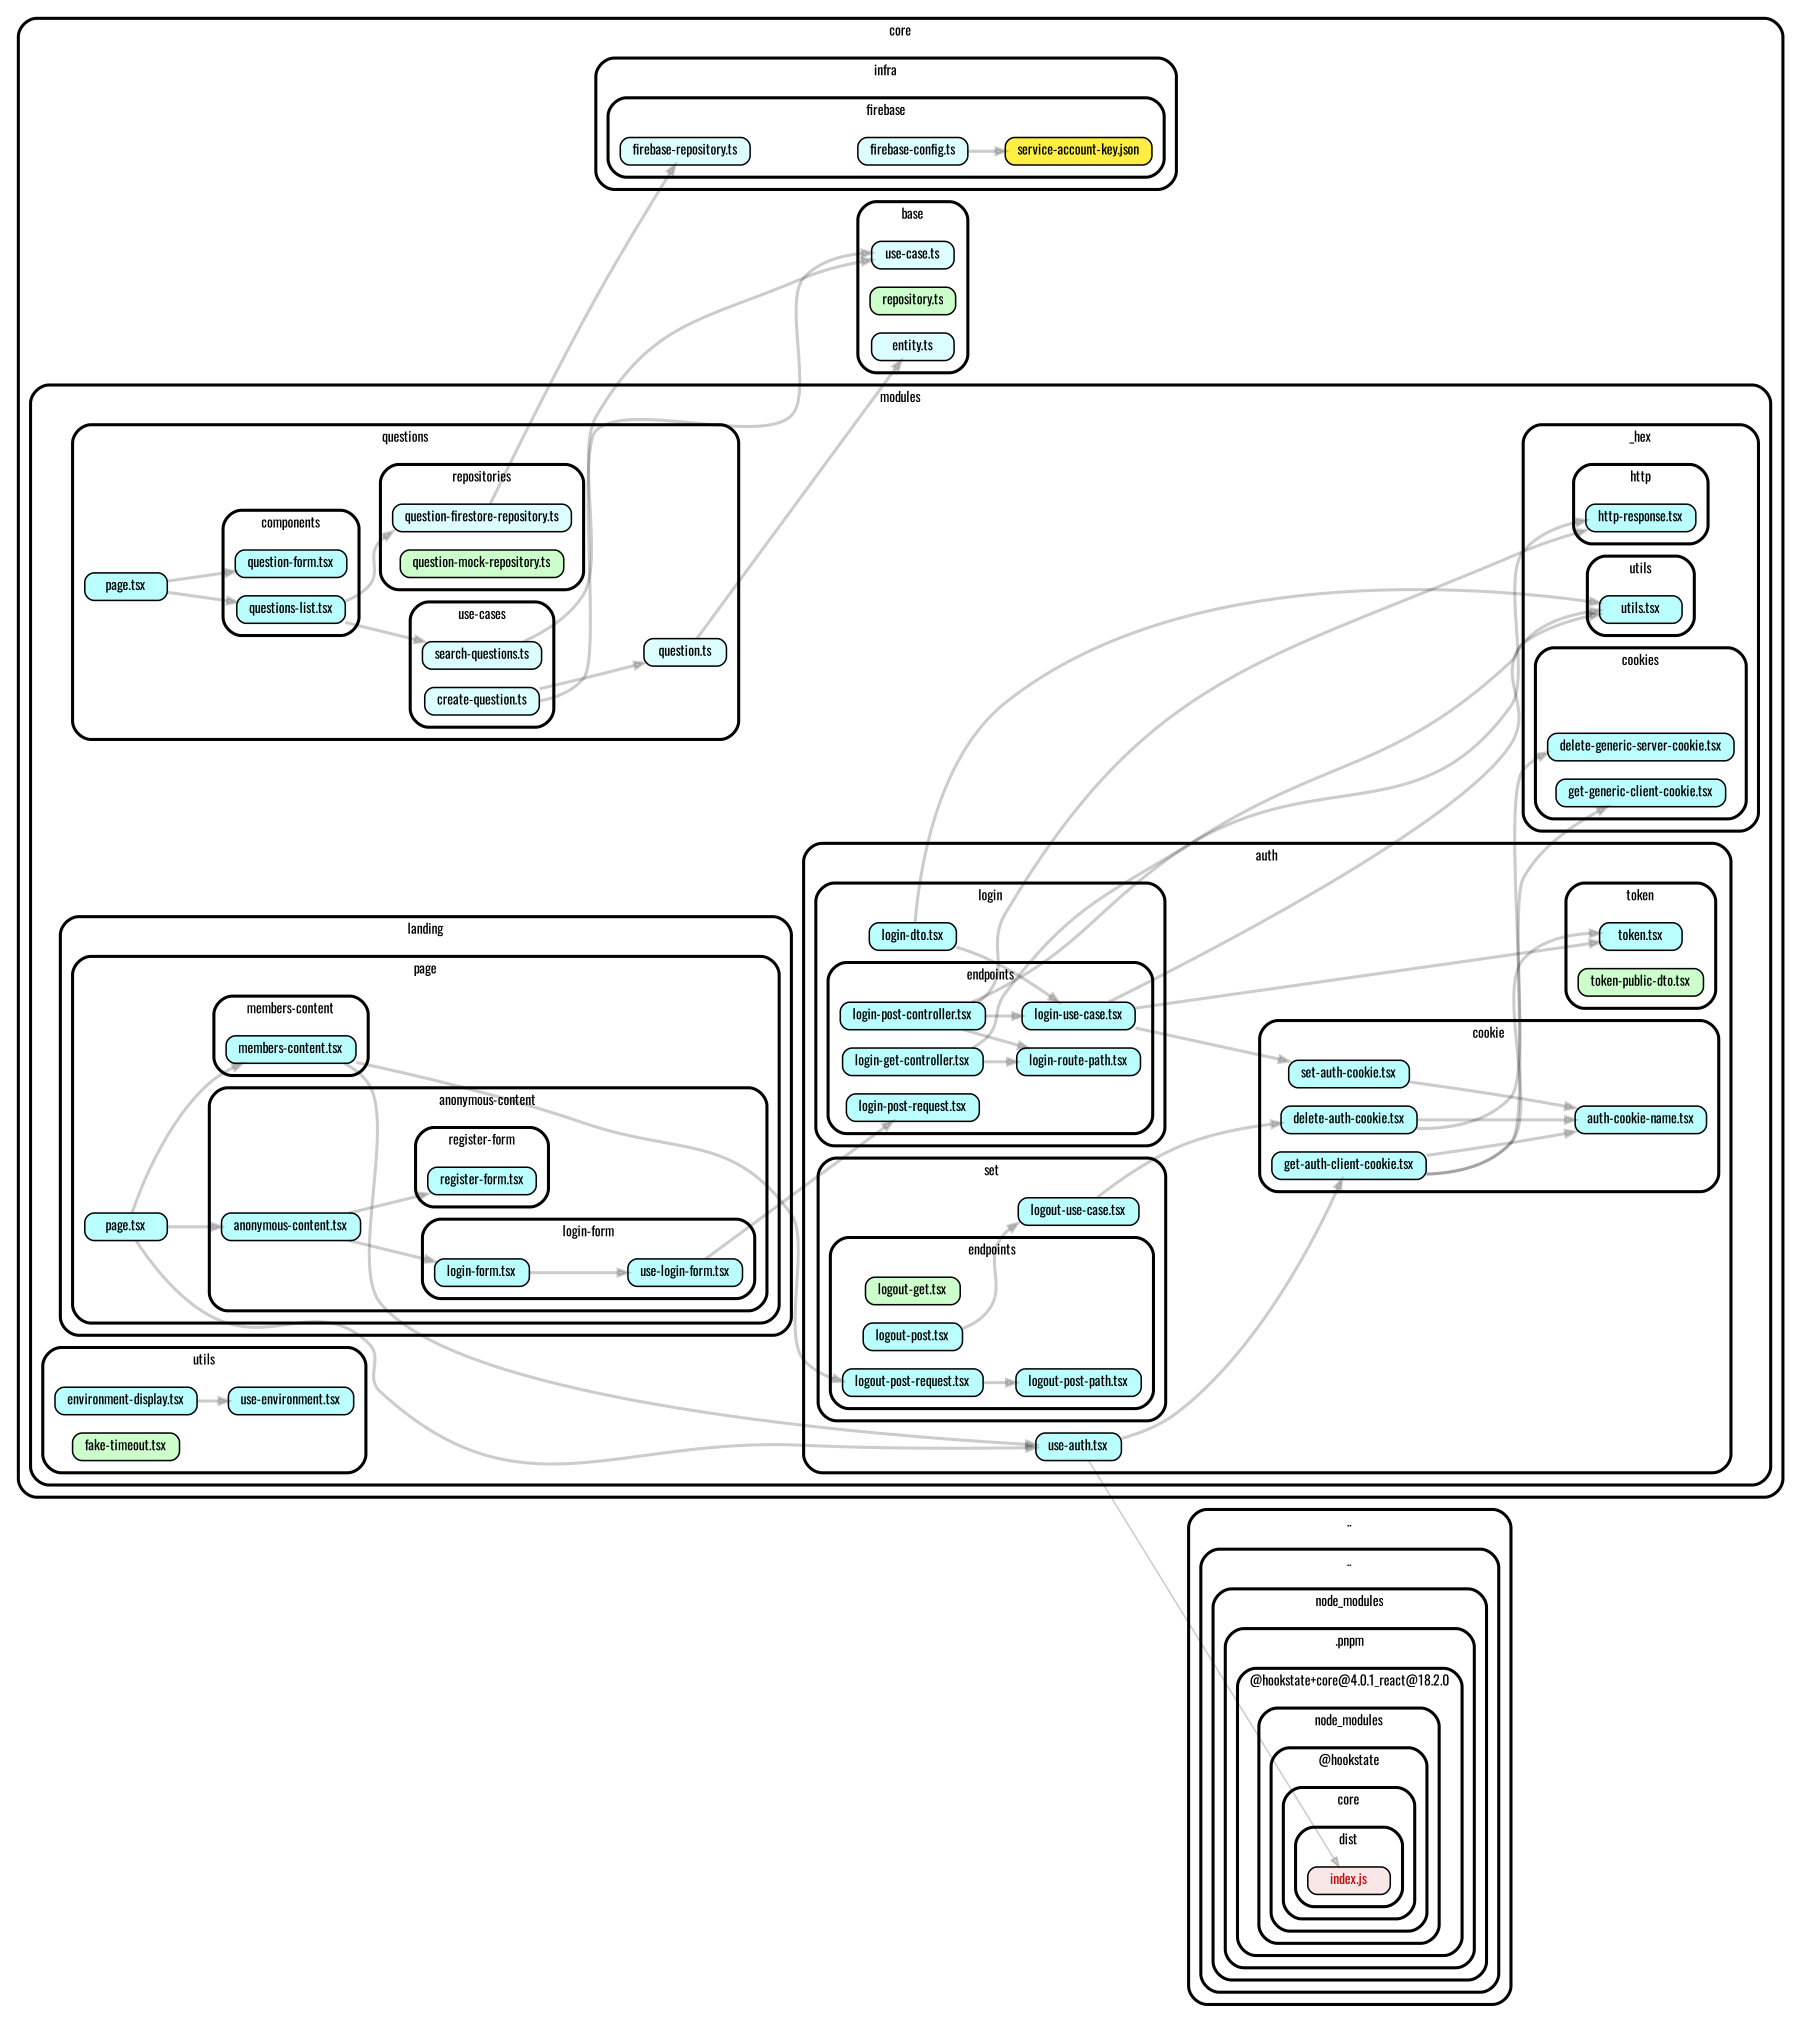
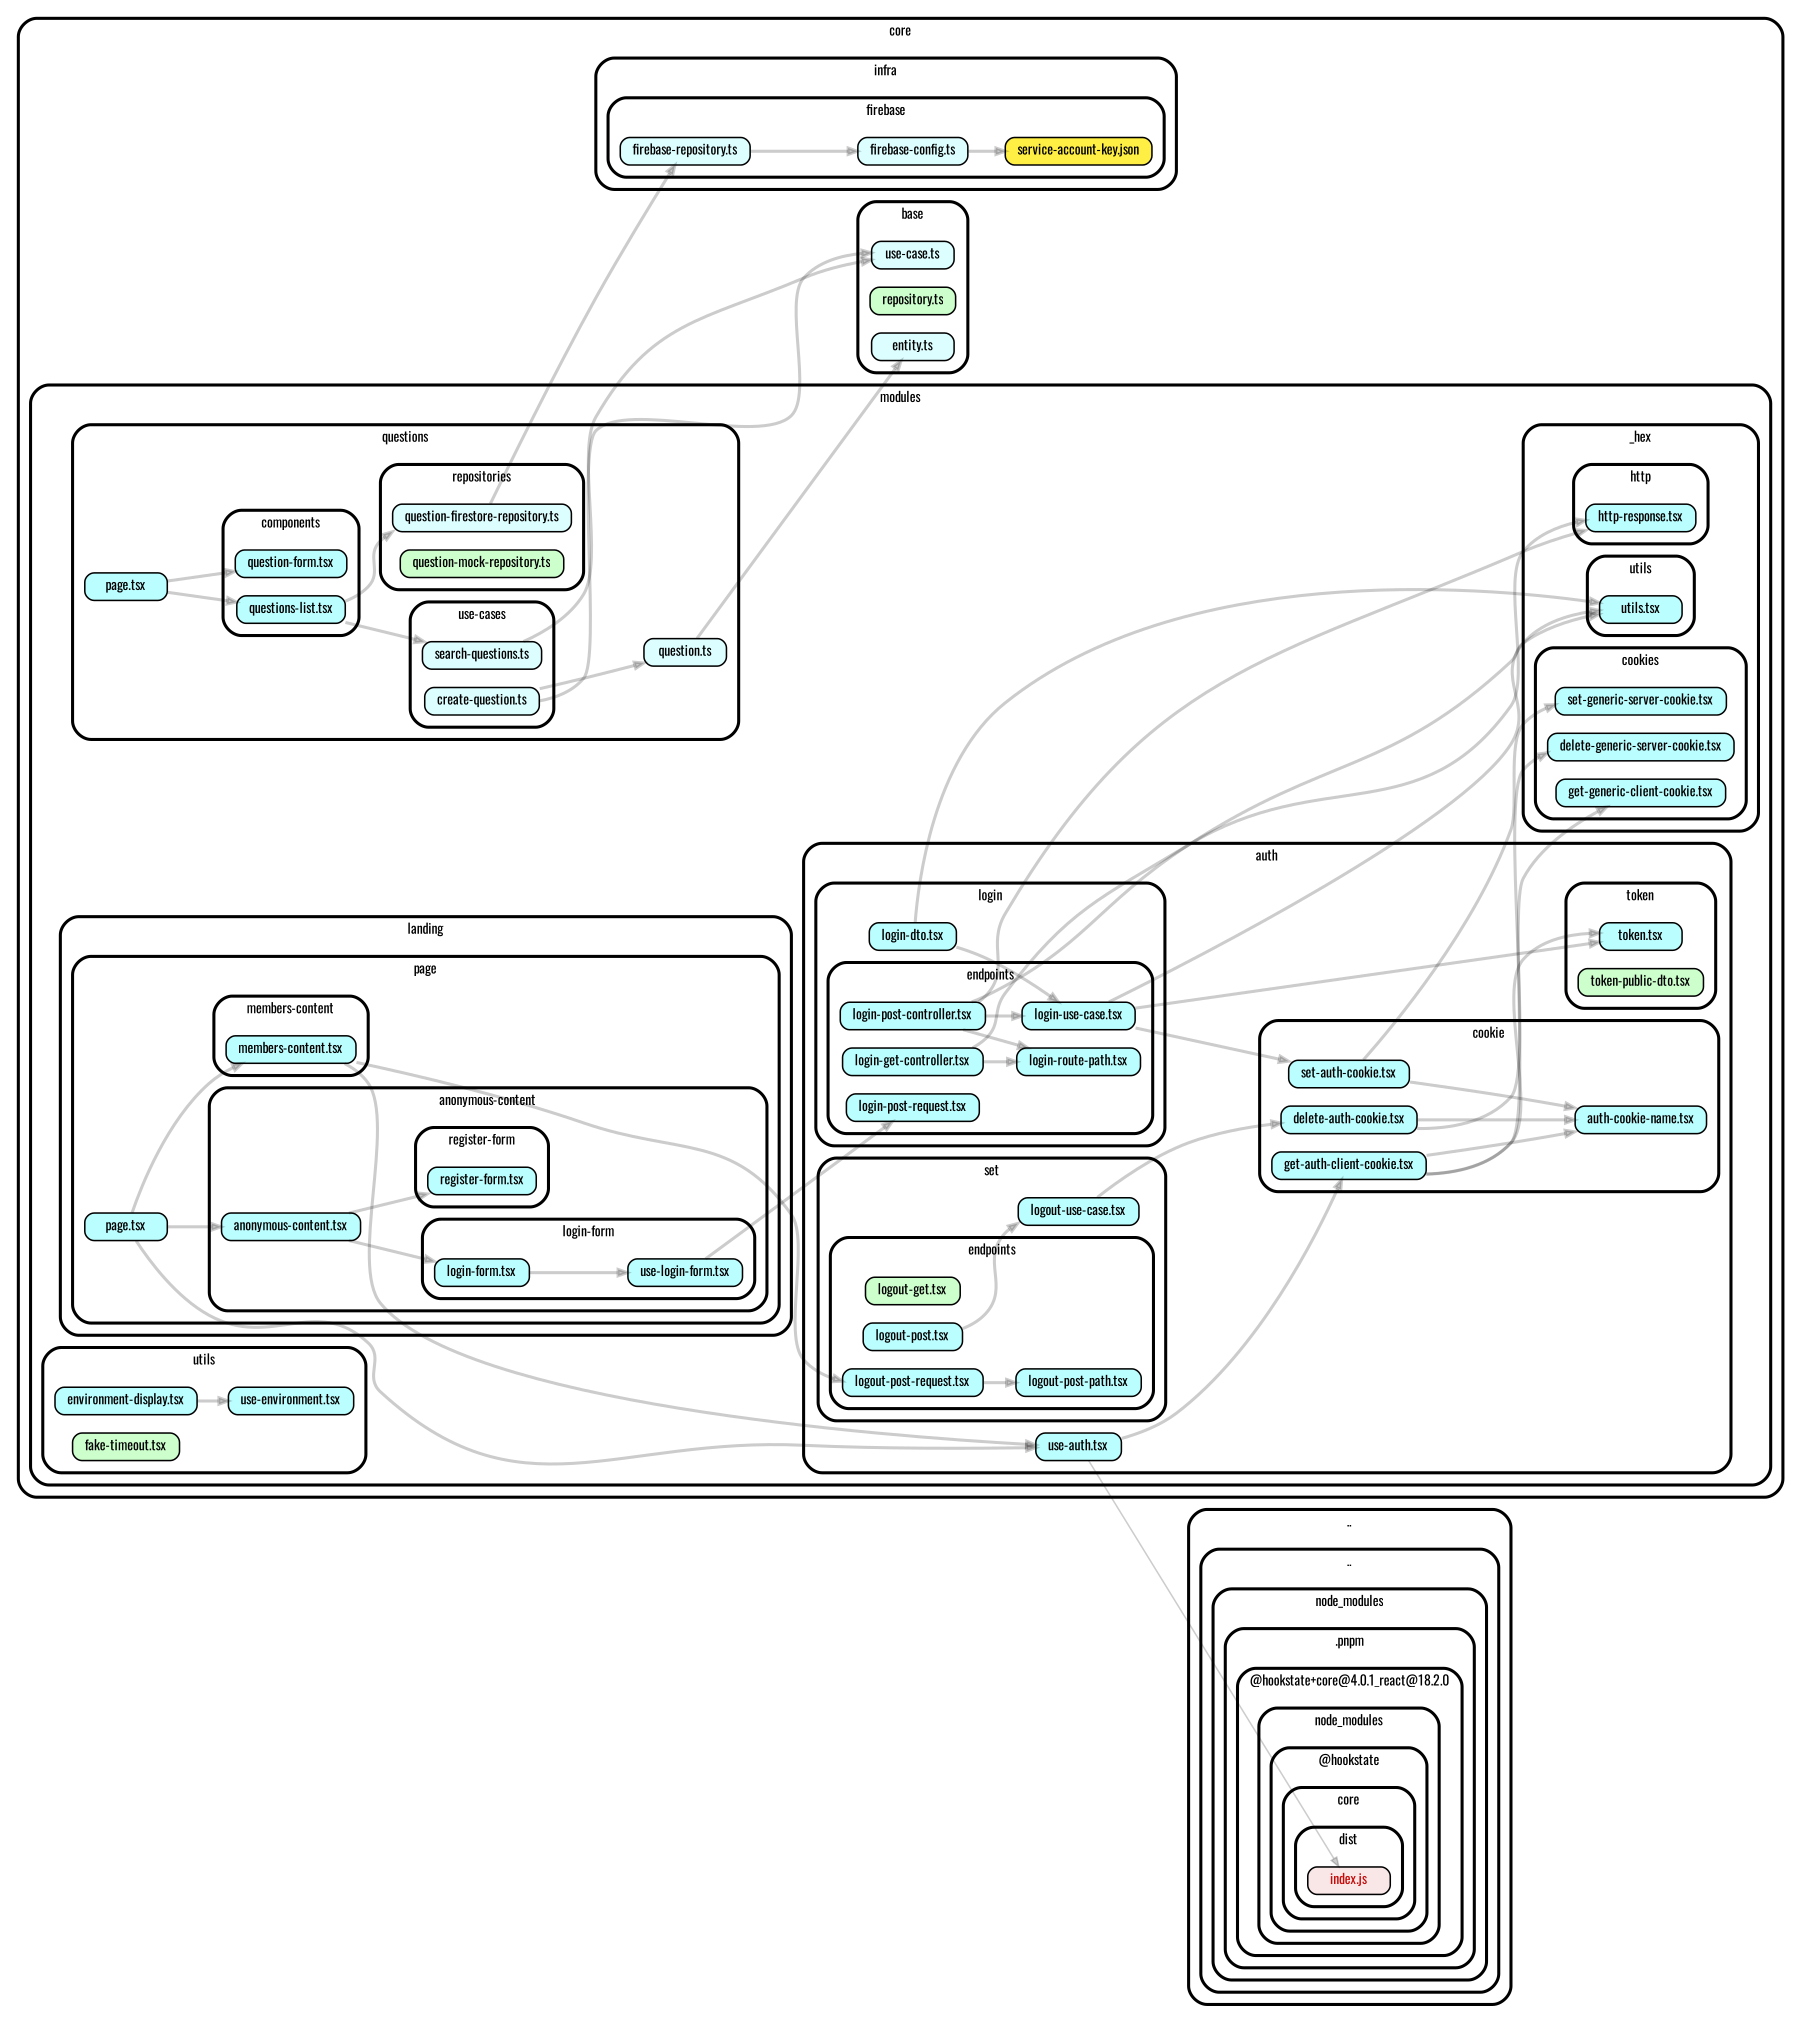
  strict digraph {
    compound=true
    fillcolor="#ffffff"
    fontname=Oswald
    fontsize=9
    nodesep=0.16
    rankdir=LR
    ranksep=0.18
    splines=true
    style="rounded,bold,filled"
    node [color=black fillcolor="#bbfeff" fontcolor=black fontname=Oswald fontsize=9 shape=box style="rounded, filled"]
    edge [arrowhead=normal arrowsize=0.6 color="#00000033" fontname=Oswald fontsize=9 penwidth=2.0]
    n1 [fillcolor="#c40b0a1a" fontcolor="#c40b0a" height=0.2 label=<index.js>]
    n2 [fillcolor="#ddfeff" height=0.2 label=<entity.ts>]
    n3 [fillcolor="#ccffcc" height=0.2 label=<repository.ts>]
    n4 [fillcolor="#ddfeff" height=0.2 label=<use-case.ts>]
    n5 [fillcolor="#ddfeff" height=0.2 label=<firebase-config.ts>]
    n6 [fillcolor="#ffee44" height=0.2 label=<service-account-key.json>]
    n7 [fillcolor="#ddfeff" height=0.2 label=<firebase-repository.ts>]
    n8 [height=0.2 label=<auth-cookie-name.tsx>]
    n9 [height=0.2 label=<delete-auth-cookie.tsx>]
    n10 [height=0.2 label=<get-auth-client-cookie.tsx>]
    n11 [height=0.2 label=<set-auth-cookie.tsx>]
    n12 [height=0.2 label=<login-get-controller.tsx>]
    n13 [height=0.2 label=<login-route-path.tsx>]
    n14 [height=0.2 label=<login-post-controller.tsx>]
    n15 [height=0.2 label=<login-use-case.tsx>]
    n16 [height=0.2 label=<login-post-request.tsx>]
    n17 [height=0.2 label=<login-dto.tsx>]
    n18 [fillcolor="#ccffcc" height=0.2 label=<logout-get.tsx>]
    n19 [height=0.2 label=<logout-post-path.tsx>]
    n20 [height=0.2 label=<logout-post-request.tsx>]
    n21 [height=0.2 label=<logout-post.tsx>]
    n22 [height=0.2 label=<logout-use-case.tsx>]
    n23 [height=0.2 label=<token.tsx>]
    n24 [fillcolor="#ccffcc" height=0.2 label=<token-public-dto.tsx>]
    n25 [height=0.2 label=<use-auth.tsx>]
    n26 [height=0.2 label=<utils.tsx>]
    n27 [height=0.2 label=<delete-generic-server-cookie.tsx>]
    n28 [height=0.2 label=<get-generic-client-cookie.tsx>]
+   n29 [height=0.2 label=<set-generic-server-cookie.tsx>]
    n30 [height=0.2 label=<http-response.tsx>]
    n31 [height=0.2 label=<login-form.tsx>]
    n32 [height=0.2 label=<use-login-form.tsx>]
    n33 [height=0.2 label=<register-form.tsx>]
    n34 [height=0.2 label=<anonymous-content.tsx>]
    n35 [height=0.2 label=<members-content.tsx>]
    n36 [height=0.2 label=<page.tsx>]
    n37 [height=0.2 label=<question-form.tsx>]
    n38 [height=0.2 label=<questions-list.tsx>]
    n39 [fillcolor="#ddfeff" height=0.2 label=<search-questions.ts>]
    n40 [fillcolor="#ddfeff" height=0.2 label=<create-question.ts>]
    n41 [fillcolor="#ddfeff" height=0.2 label=<question-firestore-repository.ts>]
    n42 [fillcolor="#ccffcc" height=0.2 label=<question-mock-repository.ts>]
    n43 [height=0.2 label=<page.tsx>]
    n44 [fillcolor="#ddfeff" height=0.2 label=<question.ts>]
    n45 [height=0.2 label=<environment-display.tsx>]
    n46 [height=0.2 label=<use-environment.tsx>]
    n47 [fillcolor="#ccffcc" height=0.2 label=<fake-timeout.tsx>]
    subgraph cluster_1 {
      label=".."
      subgraph cluster_2 {
        label=".."
        subgraph cluster_3 {
          label=node_modules
          subgraph cluster_4 {
            label=".pnpm"
            subgraph cluster_5 {
              label="@hookstate+core@4.0.1_react@18.2.0"
              subgraph cluster_6 {
                label=node_modules
                subgraph cluster_7 {
                  label="@hookstate"
                  subgraph cluster_8 {
                    label=core
                    subgraph cluster_9 {
                      label=dist
                      n1
                    }
                  }
                }
              }
            }
          }
        }
      }
    }
    subgraph cluster_10 {
      label=core
      subgraph cluster_11 {
        label=base
        n2
        n3
        n4
      }
      subgraph cluster_12 {
        label=infra
        subgraph cluster_13 {
          label=firebase
          n5
          n6
          n7
        }
      }
      subgraph cluster_14 {
        label=modules
        subgraph cluster_15 {
          label=auth
          n25
          subgraph cluster_16 {
            label=cookie
            n8
            n9
            n10
            n11
          }
          subgraph cluster_17 {
            label=login
            n17
            subgraph cluster_18 {
              label=endpoints
              n12
              n13
              n14
              n15
              n16
            }
          }
          subgraph cluster_19 {
            label=set
            n22
            subgraph cluster_20 {
              label=endpoints
              n18
              n19
              n20
              n21
            }
          }
          subgraph cluster_21 {
            label=token
            n23
            n24
          }
        }
        subgraph cluster_22 {
          label=_hex
          subgraph cluster_23 {
            label=utils
            n26
          }
          subgraph cluster_24 {
            label=cookies
            n27
            n28
+           n29
          }
          subgraph cluster_25 {
            label=http
            n30
          }
        }
        subgraph cluster_26 {
          label=landing
          subgraph cluster_27 {
            label=page
            n36
            subgraph cluster_28 {
              label="anonymous-content"
              n34
              subgraph cluster_29 {
                label="login-form"
                n31
                n32
              }
              subgraph cluster_30 {
                label="register-form"
                n33
              }
            }
            subgraph cluster_31 {
              label="members-content"
              n35
            }
          }
        }
        subgraph cluster_32 {
          label=questions
          n43
          n44
          subgraph cluster_33 {
            label=components
            n37
            n38
          }
          subgraph cluster_34 {
            label="use-cases"
            n39
            n40
          }
          subgraph cluster_35 {
            label=repositories
            n41
            n42
          }
        }
        subgraph cluster_36 {
          label=utils
          n45
          n46
          n47
        }
      }
    }
    n5 -> n6
+   n7 -> n5
    n9 -> n8
    n9 -> n27
    n10 -> n8
    n10 -> n23
    n10 -> n28
    n11 -> n8
+   n11 -> n29
    n12 -> n13
    n12 -> n30
    n14 -> n13
    n14 -> n15
    n14 -> n26
    n14 -> n30
    n15 -> n11
    n15 -> n23
    n15 -> n26
    n17 -> n15
    n17 -> n26
    n20 -> n19
    n21 -> n22
    n22 -> n9
    n25 -> n1 [penwidth=1.0]
    n25 -> n10
    n31 -> n32
    n32 -> n16
    n34 -> n31
    n34 -> n33
    n35 -> n20
    n35 -> n25
    n36 -> n25
    n36 -> n34
    n36 -> n35
    n38 -> n39
    n38 -> n41
    n39 -> n4
    n40 -> n4
    n40 -> n44
    n41 -> n7
    n43 -> n37
    n43 -> n38
    n44 -> n2
    n45 -> n46
  }
